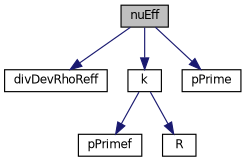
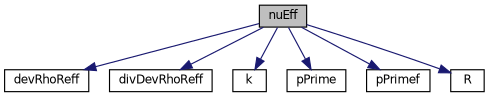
  digraph {
    rankdir=TB
    node [color=black fontname=Helvetica fontsize=10 shape=record]
    edge [color=midnightblue fontname=Helvetica fontsize=10 labelfontname=Helvetica labelfontsize=10 style=solid]
    n1 [fillcolor=grey75 fontcolor=black height=0.2 label=nuEff style=filled width=0.4]
+   n2 [height=0.2 label=devRhoReff width=0.4]
    n3 [height=0.2 label=divDevRhoReff width=0.4]
    n4 [height=0.2 label=k width=0.4]
    n5 [height=0.2 label=pPrime width=0.4]
    n6 [height=0.2 label=pPrimef width=0.4]
    n7 [height=0.2 label=R width=0.4]
+   n1 -> n2
    n1 -> n3
    n1 -> n4
    n1 -> n5
-   n4 -> n6
-   n4 -> n7
+   n1 -> n6
+   n1 -> n7
  }
